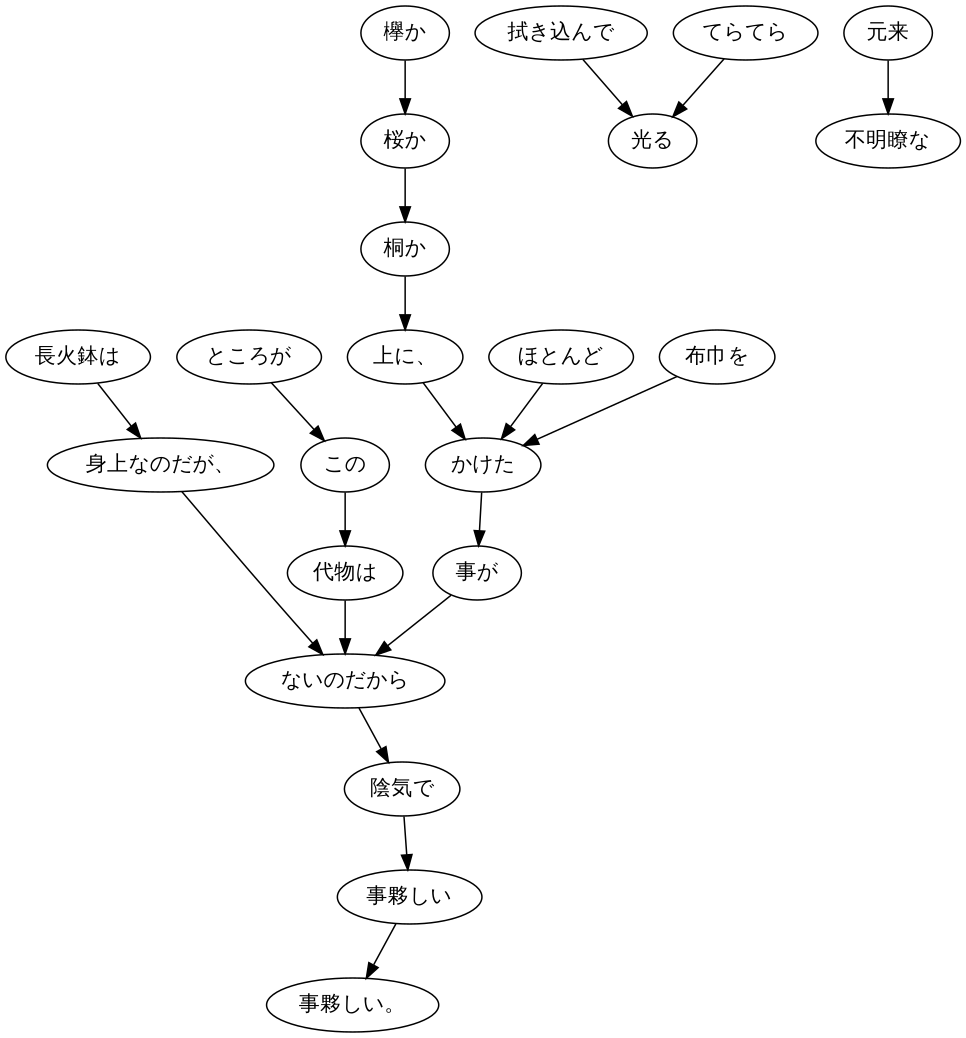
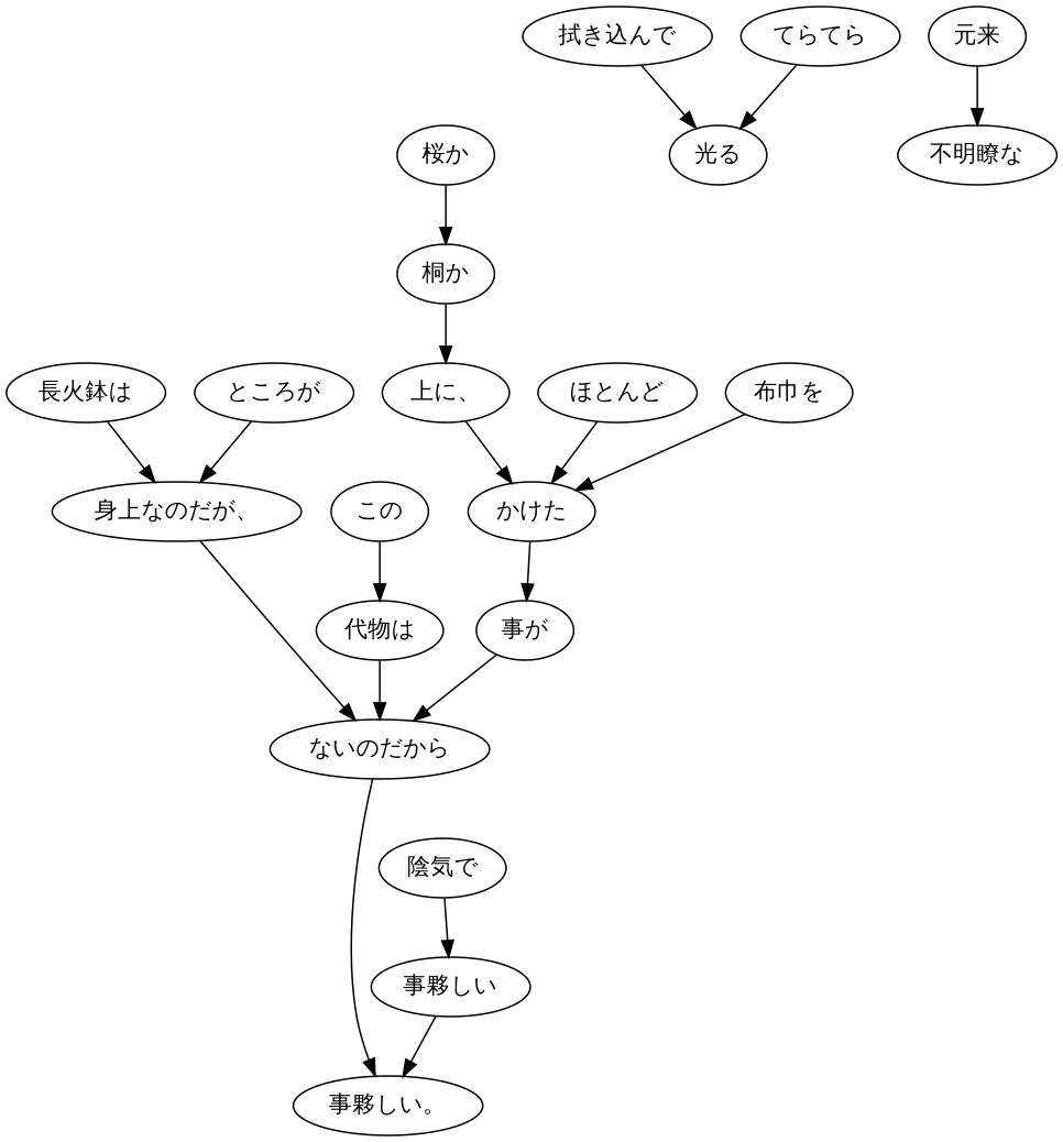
  digraph {
    n1 [label="長火鉢は"]
    n2 [label="身上なのだが、"]
    n3 [label="ないのだから"]
    n4 [label="拭き込んで"]
    n5 [label="光る"]
    n6 [label="てらてら"]
    n7 [label="ところが"]
    n8 [label="事夥しい。"]
    n9 [label="この"]
    n10 [label="代物は"]
-   n11 [label="欅か"]
    n12 [label="桜か"]
    n13 [label="桐か"]
    n14 [label="上に、"]
    n15 [label="かけた"]
    n16 [label="元来"]
    n17 [label="不明瞭な"]
    n18 [label="事が"]
    n19 [label="ほとんど"]
    n20 [label="布巾を"]
    n21 [label="陰気で"]
    n22 [label="事夥しい"]
    n1 -> n2
    n2 -> n3
-   n3 -> n21
+   n3 -> n8
    n4 -> n5
    n6 -> n5
-   n7 -> n9
+   n7 -> n2
    n9 -> n10
    n10 -> n3
-   n11 -> n12
    n12 -> n13
    n13 -> n14
    n14 -> n15
    n15 -> n18
    n16 -> n17
    n18 -> n3
    n19 -> n15
    n20 -> n15
    n21 -> n22
    n22 -> n8
  }
